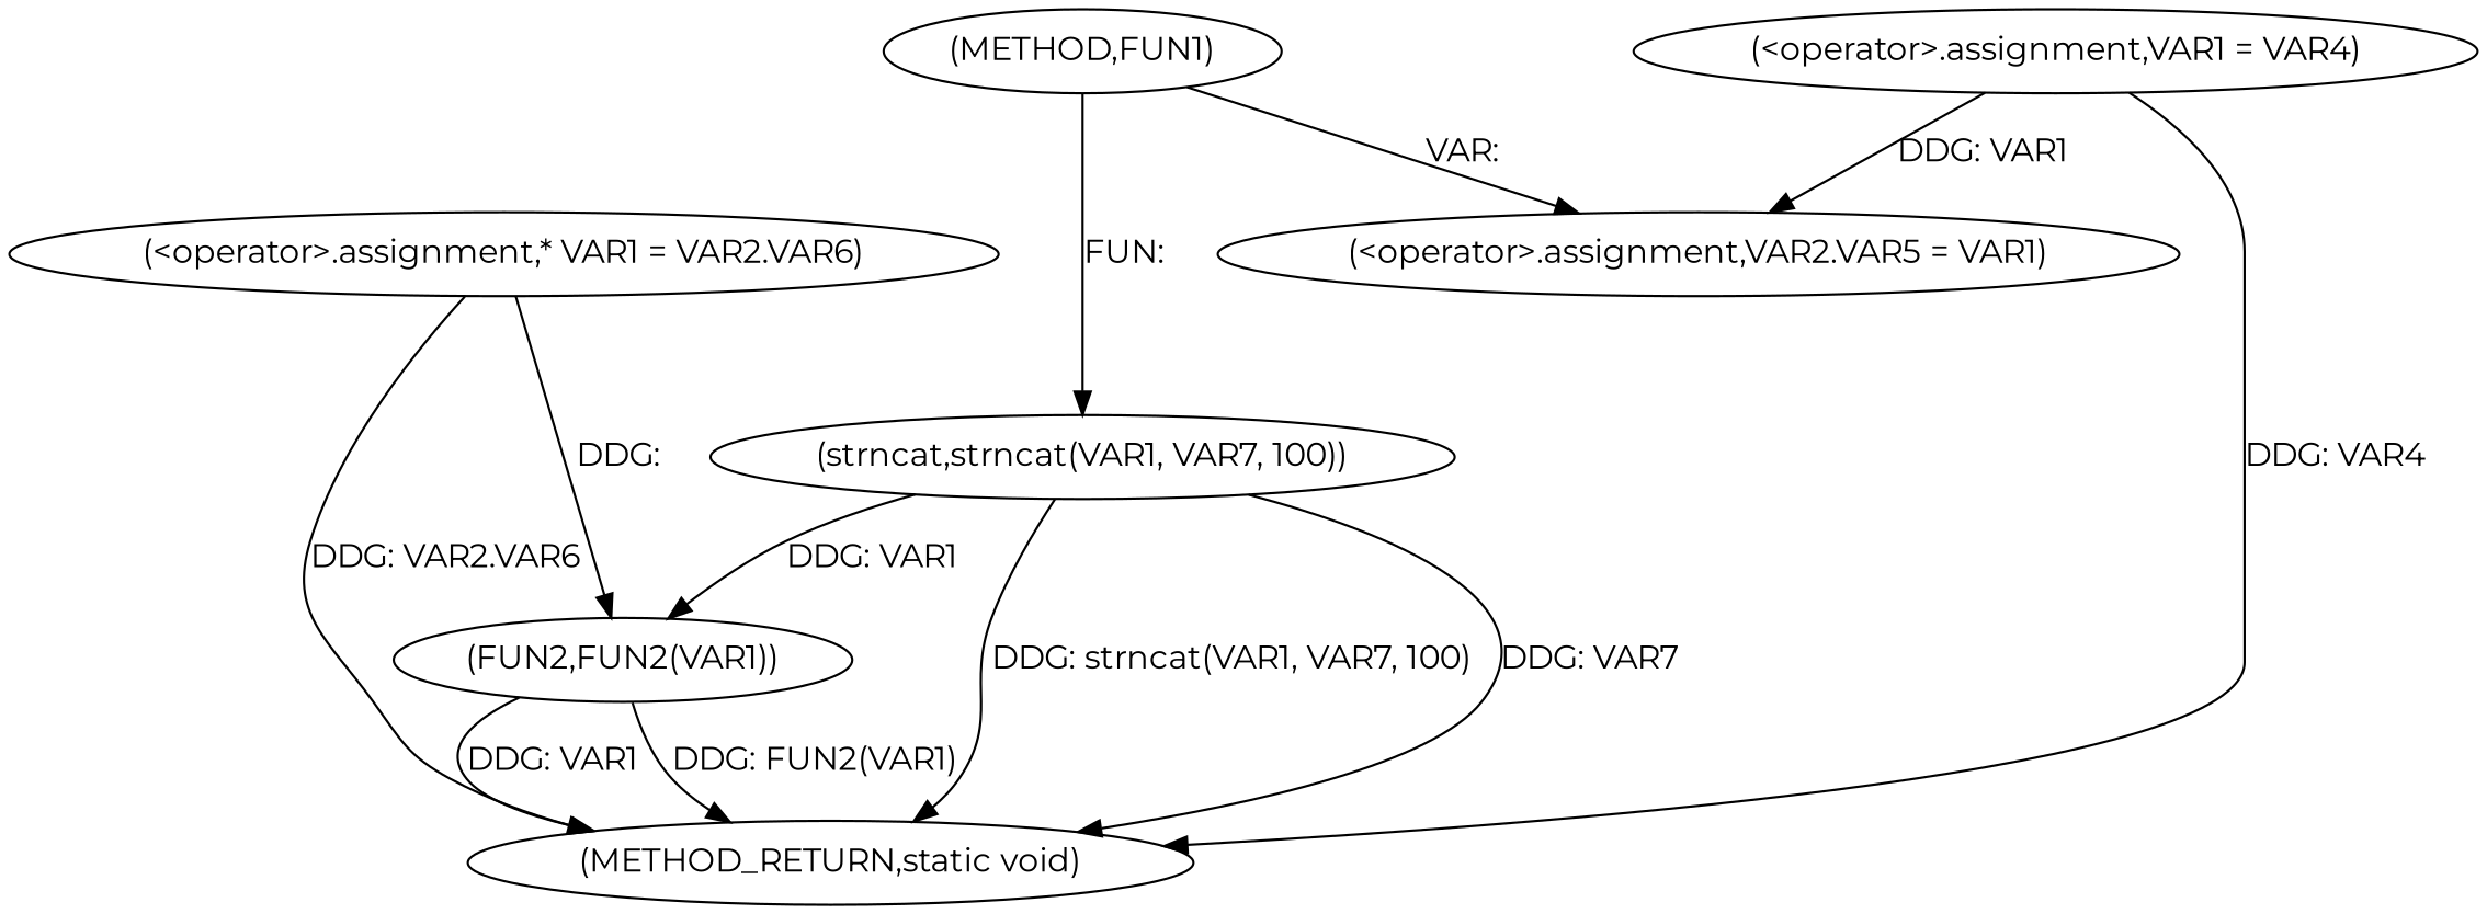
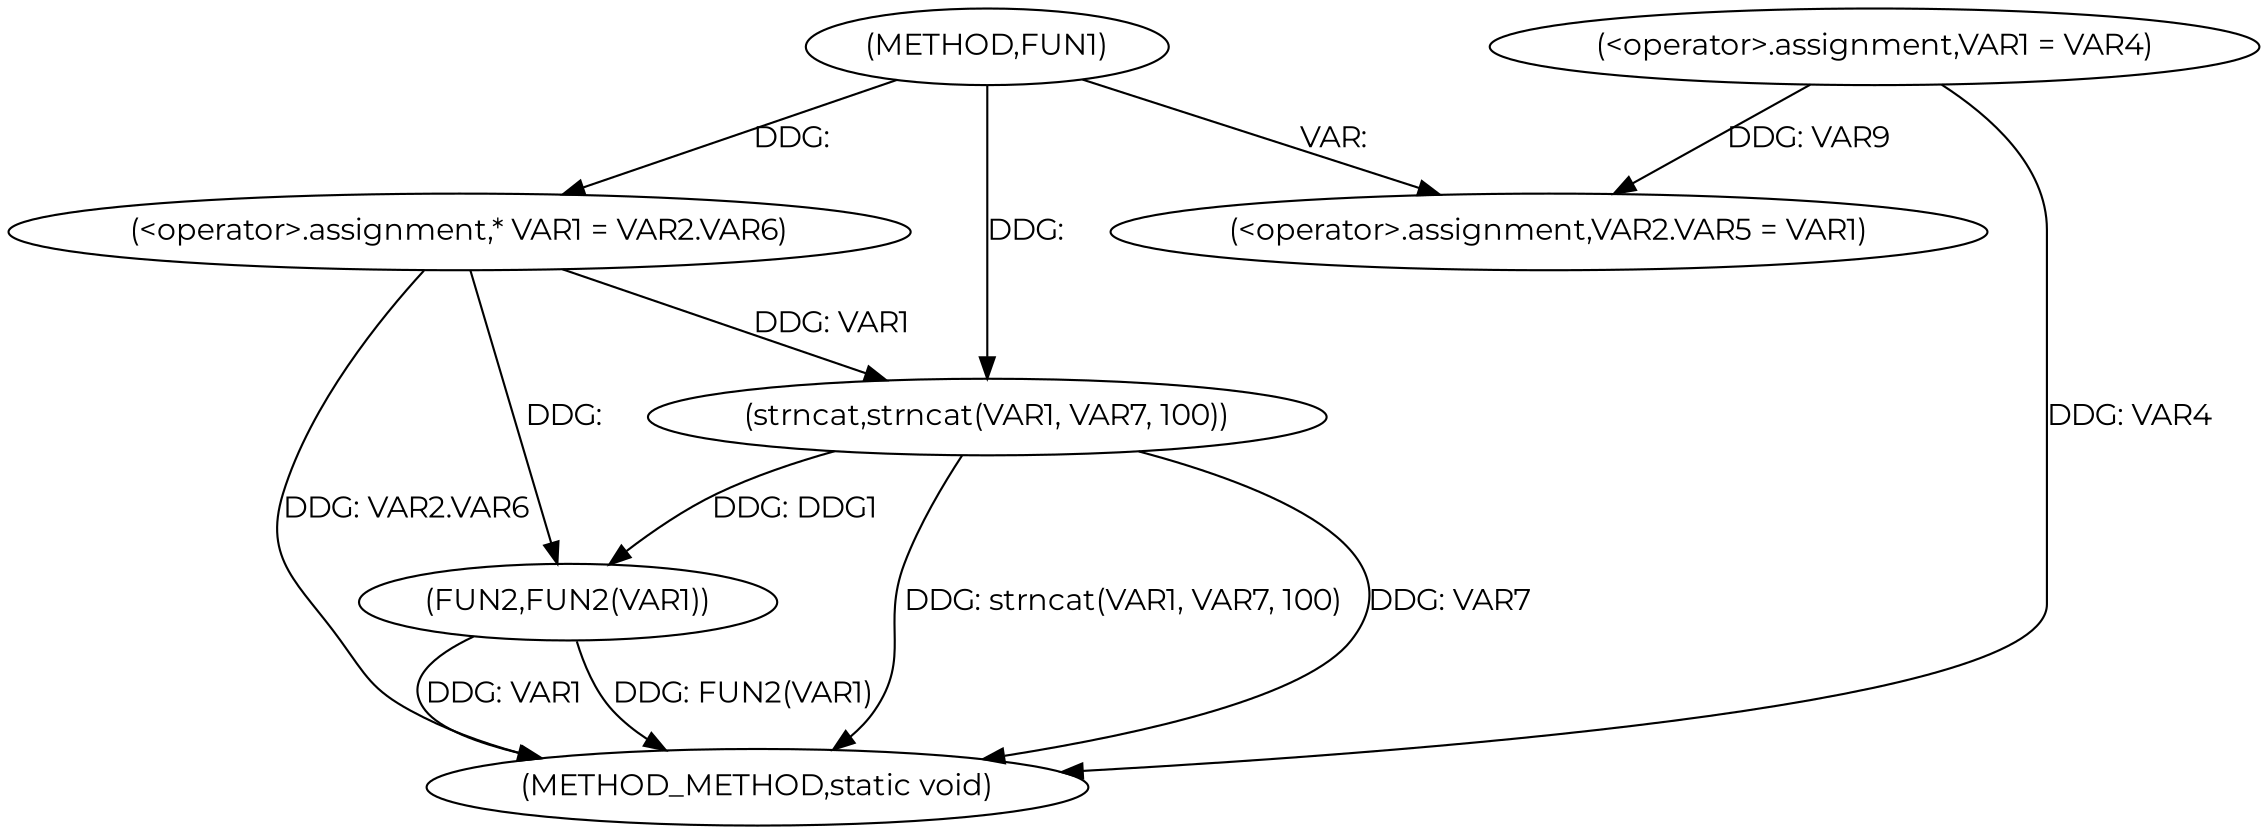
  digraph {
    fontname=Montserrat
    node [fontname=Montserrat]
    edge [fontname=Montserrat]
    n1 [label="(METHOD,FUN1)"]
    n2 [label="(<operator>.assignment,VAR2.VAR5 = VAR1)"]
    n3 [label="(<operator>.assignment,* VAR1 = VAR2.VAR6)"]
    n4 [label="(strncat,strncat(VAR1, VAR7, 100))"]
    n5 [label="(<operator>.assignment,VAR1 = VAR4)"]
-   n6 [label="(METHOD_RETURN,static void)"]
+   n6 [label="(METHOD_METHOD,static void)"]
    n7 [label="(FUN2,FUN2(VAR1))"]
    n1 -> n2 [label="VAR: "]
-   n1 -> n4 [label="FUN: "]
+   n1 -> n3 [label="DDG: "]
+   n1 -> n4 [label="DDG: "]
+   n3 -> n4 [label="DDG: VAR1"]
    n3 -> n6 [label="DDG: VAR2.VAR6"]
    n3 -> n7 [label="DDG: "]
    n4 -> n6 [label="DDG: VAR7"]
    n4 -> n6 [label="DDG: strncat(VAR1, VAR7, 100)"]
-   n4 -> n7 [label="DDG: VAR1"]
-   n5 -> n2 [label="DDG: VAR1"]
+   n4 -> n7 [label="DDG: DDG1"]
+   n5 -> n2 [label="DDG: VAR9"]
    n5 -> n6 [label="DDG: VAR4"]
    n7 -> n6 [label="DDG: FUN2(VAR1)"]
    n7 -> n6 [label="DDG: VAR1"]
  }
